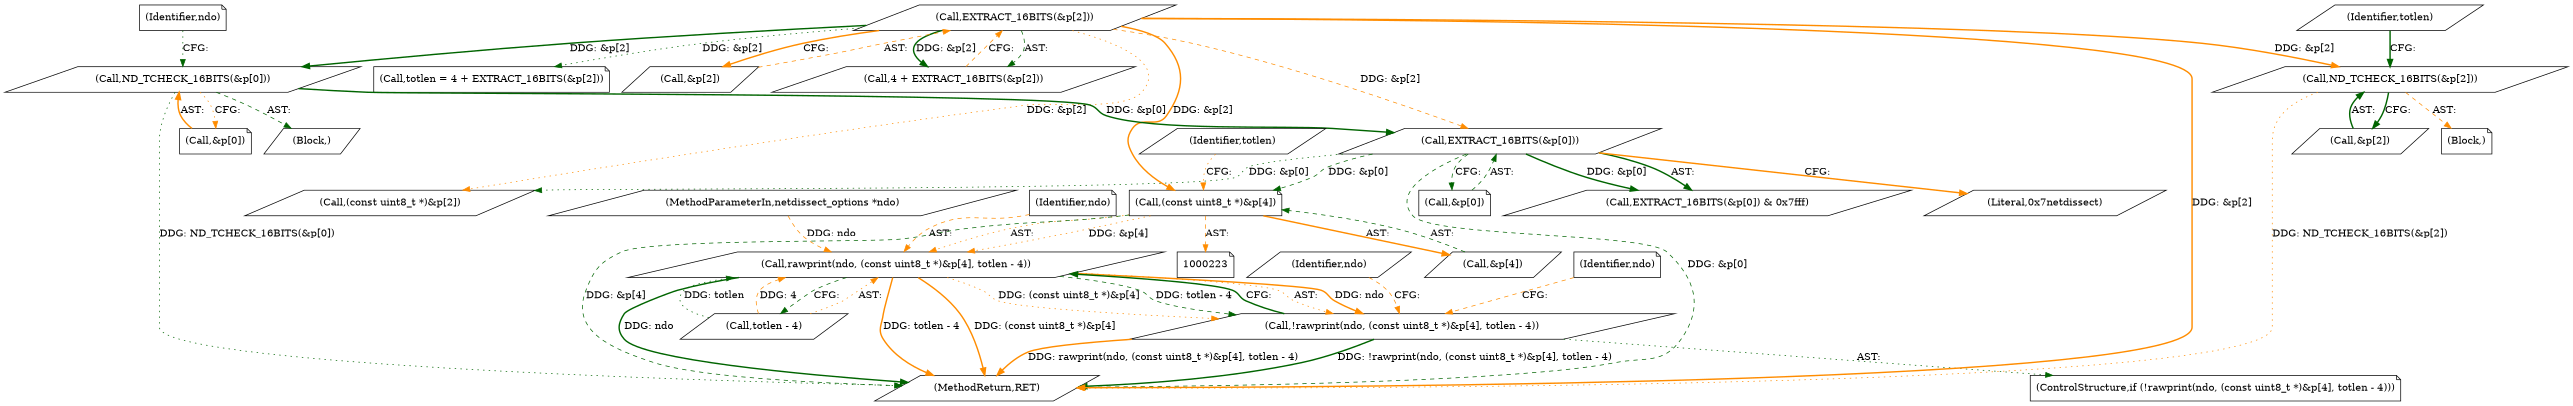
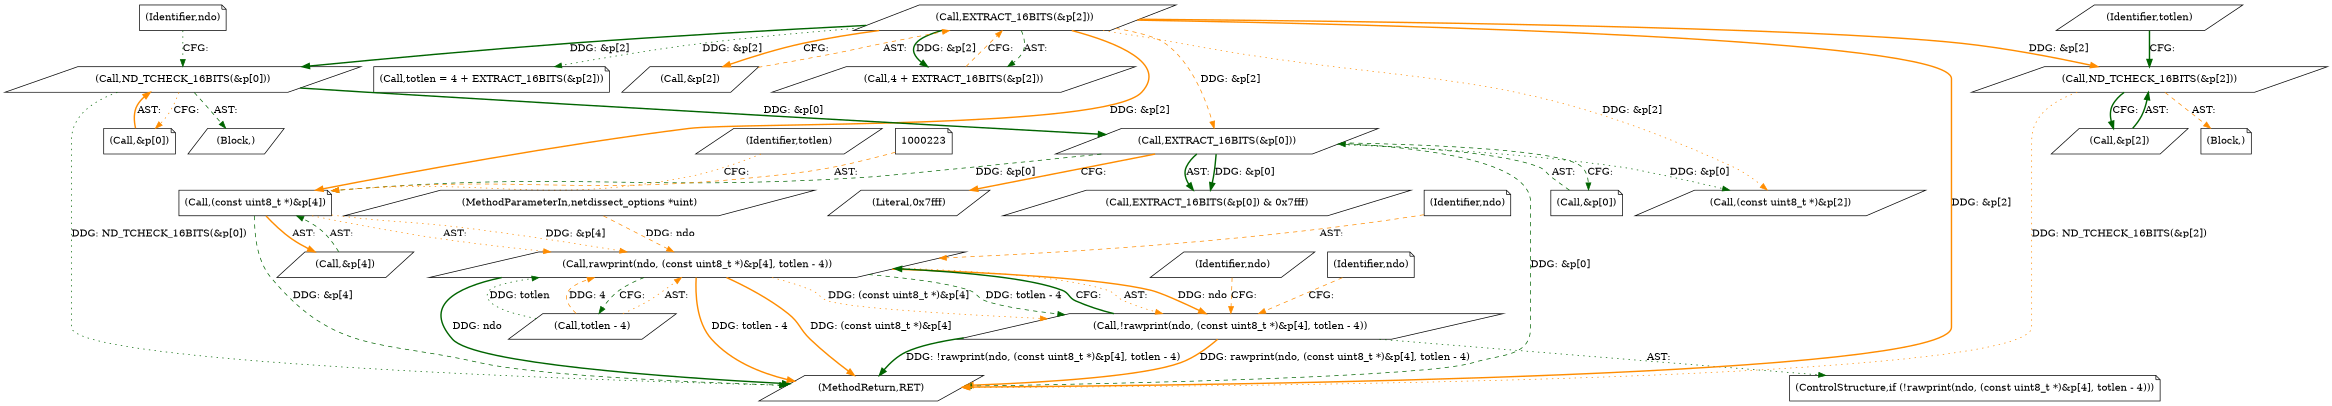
  digraph {
    node [shape=parallelogram]
    edge [color=darkorange style=bold]
    n1 [label="(Call,(const uint8_t *)&p[4])" shape=note]
    n2 [label="(Call,rawprint(ndo, (const uint8_t *)&p[4], totlen - 4))"]
    n3 [label="(Call,&p[4])"]
    n4 [label="(MethodReturn,RET)"]
    n5 [label="(Call,!rawprint(ndo, (const uint8_t *)&p[4], totlen - 4))"]
    n6 [label="(Call,totlen - 4)"]
    n7 [label="(Call,EXTRACT_16BITS(&p[0]))"]
    n8 [label="(Call,&p[0])" shape=note]
    n9 [label="(Call,EXTRACT_16BITS(&p[0]) & 0x7fff)"]
    n10 [label="(Call,(const uint8_t *)&p[2])"]
-   n11 [label="(Literal,0x7netdissect)"]
+   n11 [label="(Literal,0x7fff)"]
    n12 [label="(Call,EXTRACT_16BITS(&p[2]))"]
    n13 [label="(Call,ND_TCHECK_16BITS(&p[0]))"]
    n14 [label="(Call,totlen = 4 + EXTRACT_16BITS(&p[2]))" shape=note]
    n15 [label="(Call,&p[2])"]
    n16 [label="(Call,4 + EXTRACT_16BITS(&p[2]))"]
    n17 [label="(Call,ND_TCHECK_16BITS(&p[2]))"]
    n18 [label="(Call,&p[0])" shape=note]
    n19 [label="(Block,)"]
    n20 [label="(Call,&p[2])"]
    n21 [label="(Block,)" shape=note]
    n22 [label="(ControlStructure,if (!rawprint(ndo, (const uint8_t *)&p[4], totlen - 4)))" shape=note]
    n23 [label="(Identifier,ndo)" shape=note]
    n24 [label="(Identifier,ndo)" shape=note]
    n25 [label="(Identifier,totlen)"]
    n26 [label="(Identifier,totlen)"]
    n27 [label="(Identifier,ndo)" shape=note]
-   n28 [label="(MethodParameterIn,netdissect_options *ndo)"]
+   n28 [label="(MethodParameterIn,netdissect_options *uint)"]
    n29 [label="(Identifier,ndo)"]
    1000223 [shape=note]
    n1 -> n2 [label="AST: " style=dotted]
    n1 -> n2 [label="DDG: &p[4]" style=dotted]
    n1 -> n3 [label="AST: "]
    n1 -> n4 [color=darkgreen label="DDG: &p[4]" style=dashed]
    n2 -> n4 [color=darkgreen label="DDG: ndo"]
    n2 -> n4 [label="DDG: totlen - 4"]
    n2 -> n4 [label="DDG: (const uint8_t *)&p[4]"]
    n2 -> n5 [label="AST: " style=dotted]
    n2 -> n5 [label="DDG: ndo"]
    n2 -> n5 [label="DDG: (const uint8_t *)&p[4]" style=dotted]
    n2 -> n5 [color=darkgreen label="DDG: totlen - 4" style=dashed]
    n2 -> n6 [color=darkgreen label="CFG: " style=dashed]
    n3 -> n1 [color=darkgreen label="AST: " style=dashed]
    n5 -> n2 [color=darkgreen label="CFG: "]
    n5 -> n4 [color=darkgreen label="DDG: !rawprint(ndo, (const uint8_t *)&p[4], totlen - 4)"]
    n5 -> n4 [label="DDG: rawprint(ndo, (const uint8_t *)&p[4], totlen - 4)"]
    n5 -> n22 [color=darkgreen label="AST: " style=dotted]
    n6 -> n2 [label="AST: " style=dotted]
    n6 -> n2 [color=darkgreen label="DDG: totlen" style=dotted]
    n6 -> n2 [label="DDG: 4" style=dashed]
    n7 -> n1 [color=darkgreen label="DDG: &p[0]" style=dashed]
    n7 -> n4 [color=darkgreen label="DDG: &p[0]" style=dashed]
    n7 -> n8 [color=darkgreen label="CFG: " style=dashed]
    n7 -> n9 [color=darkgreen label="AST: "]
    n7 -> n9 [color=darkgreen label="DDG: &p[0]"]
    n7 -> n10 [color=darkgreen label="DDG: &p[0]" style=dotted]
    n7 -> n11 [label="CFG: "]
    n8 -> n7 [color=darkgreen label="AST: " style=dashed]
    n12 -> n1 [label="DDG: &p[2]"]
    n12 -> n4 [label="DDG: &p[2]"]
    n12 -> n7 [label="DDG: &p[2]" style=dashed]
    n12 -> n10 [label="DDG: &p[2]" style=dotted]
    n12 -> n13 [color=darkgreen label="DDG: &p[2]"]
    n12 -> n14 [color=darkgreen label="DDG: &p[2]" style=dotted]
    n12 -> n15 [label="CFG: "]
    n12 -> n16 [color=darkgreen label="AST: " style=dashed]
    n12 -> n16 [color=darkgreen label="DDG: &p[2]"]
    n12 -> n17 [label="DDG: &p[2]"]
    n13 -> n4 [color=darkgreen label="DDG: ND_TCHECK_16BITS(&p[0])" style=dotted]
    n13 -> n7 [color=darkgreen label="DDG: &p[0]"]
    n13 -> n18 [label="CFG: " style=dotted]
    n13 -> n19 [color=darkgreen label="AST: " style=dashed]
    n15 -> n12 [label="AST: " style=dashed]
    n16 -> n12 [label="CFG: " style=dashed]
    n17 -> n4 [label="DDG: ND_TCHECK_16BITS(&p[2])" style=dotted]
    n17 -> n20 [color=darkgreen label="CFG: "]
    n17 -> n21 [label="AST: " style=dashed]
    n18 -> n13 [label="AST: "]
    n20 -> n17 [color=darkgreen label="AST: "]
    n23 -> n2 [label="AST: " style=dashed]
    n24 -> n5 [label="CFG: " style=dashed]
    n25 -> n1 [label="CFG: " style=dotted]
    n26 -> n17 [color=darkgreen label="CFG: "]
    n27 -> n13 [color=darkgreen label="CFG: " style=dotted]
    n28 -> n2 [label="DDG: ndo" style=dashed]
    n29 -> n5 [label="CFG: " style=dashed]
-   n1 -> 1000223 [label="AST: " style=dashed]
+   1000223 -> n1 [label="AST: " style=dashed]
  }
